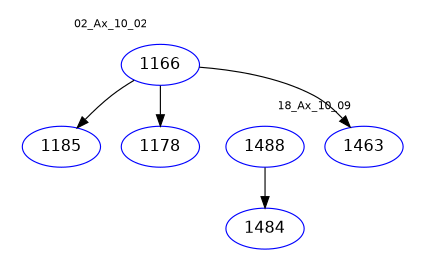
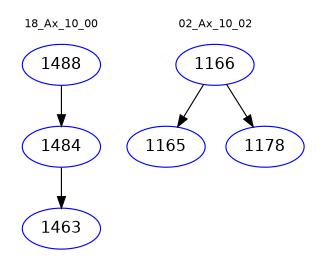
  digraph {
    fontname="DejaVu Sans"
    node [color=blue fontname="DejaVu Sans"]
    edge [color=black fontname="DejaVu Sans"]
    n1 [label=1484]
    n2 [label=1463]
    n3 [label=1488]
    n4 [label=1166]
-   n5 [label=1185]
+   n5 [label=1165]
    n6 [label=1178]
    subgraph cluster_1 {
      color=white
      fontsize=10
-     label="18_Ax_10_09"
+     label="18_Ax_10_00"
      n1
      n2
      n3
    }
    subgraph cluster_2 {
      color=white
      fontsize=10
      label="02_Ax_10_02"
      n4
      n5
      n6
    }
-   n4 -> n2
+   n1 -> n2
    n3 -> n1
    n4 -> n5
    n4 -> n6
  }
